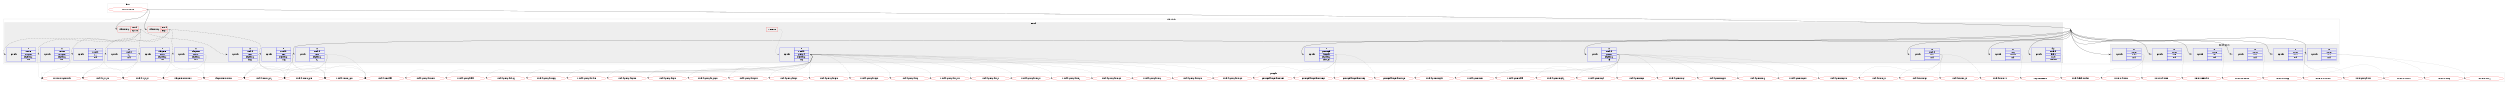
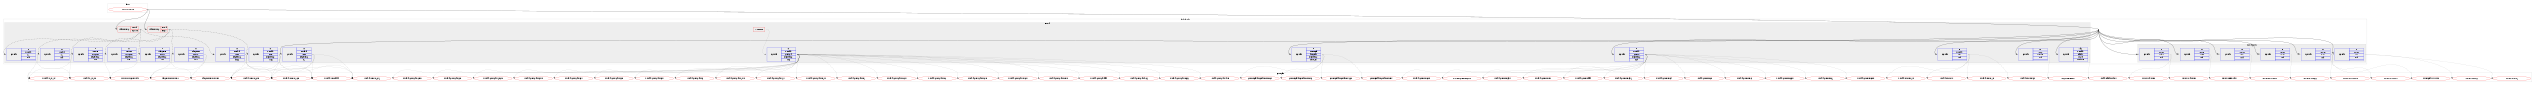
  digraph {
    compound=true
    concentrate=true
    fontname=Helvetica
    fontsize=10
    newrank=true
    rankdir=TB
    ranksep=1.5
    node [color=red fontname=Helvetica fontsize=10]
    edge [arrowhead=vee headport=w style=dotted tailport=e weight=100]
    n1 [label="x11-wm/twm-1.0.8" width=4]
    n2 [color=blue label=<<TABLE BORDER="0" CELLBORDER="1" CELLSPACING="0" CELLPADDING="4" WIDTH="220"><TR><TD ROWSPAN="6" CELLPADDING="30">pack_dep</TD></TR><TR><TD WIDTH="110">no</TD></TR><TR><TD>sys-devel</TD></TR><TR><TD>automake</TD></TR><TR><TD>greaterequal</TD></TR><TR><TD>1.15</TD></TR></TABLE>> shape=none]
    n3 [label=<<TABLE BORDER="0" CELLBORDER="1" CELLSPACING="0" CELLPADDING="4"><TR><TD CELLPADDING="10">any_of_group</TD></TR></TABLE>> shape=none]
    n4 [color=blue label=<<TABLE BORDER="0" CELLBORDER="1" CELLSPACING="0" CELLPADDING="4" WIDTH="220"><TR><TD ROWSPAN="6" CELLPADDING="30">pack_dep</TD></TR><TR><TD WIDTH="110">no</TD></TR><TR><TD>sys-devel</TD></TR><TR><TD>libtool</TD></TR><TR><TD>greaterequal</TD></TR><TR><TD>2.2.6a</TD></TR></TABLE>> shape=none]
    n5 [color=blue label=<<TABLE BORDER="0" CELLBORDER="1" CELLSPACING="0" CELLPADDING="4" WIDTH="220"><TR><TD ROWSPAN="6" CELLPADDING="30">pack_dep</TD></TR><TR><TD WIDTH="110">no</TD></TR><TR><TD>sys-devel</TD></TR><TR><TD>m4</TD></TR><TR><TD>none</TD></TR><TR><TD></TD></TR></TABLE>> shape=none]
    n6 [color=blue label=<<TABLE BORDER="0" CELLBORDER="1" CELLSPACING="0" CELLPADDING="4" WIDTH="220"><TR><TD ROWSPAN="6" CELLPADDING="30">pack_dep</TD></TR><TR><TD WIDTH="110">no</TD></TR><TR><TD>x11-misc</TD></TR><TR><TD>util-macros</TD></TR><TR><TD>greaterequal</TD></TR><TR><TD>1.18</TD></TR></TABLE>> shape=none]
    n7 [color=blue label=<<TABLE BORDER="0" CELLBORDER="1" CELLSPACING="0" CELLPADDING="4" WIDTH="220"><TR><TD ROWSPAN="6" CELLPADDING="30">pack_dep</TD></TR><TR><TD WIDTH="110">no</TD></TR><TR><TD>media-fonts</TD></TR><TR><TD>font-util</TD></TR><TR><TD>greaterequal</TD></TR><TR><TD>1.2.0</TD></TR></TABLE>> shape=none]
    n8 [label=<<TABLE BORDER="0" CELLBORDER="1" CELLSPACING="0" CELLPADDING="4"><TR><TD ROWSPAN="3" CELLPADDING="10">use_conditional</TD></TR><TR><TD>positive</TD></TR><TR><TD>ppc-aix</TD></TR></TABLE>> shape=none]
    n9 [color=blue label=<<TABLE BORDER="0" CELLBORDER="1" CELLSPACING="0" CELLPADDING="4" WIDTH="220"><TR><TD ROWSPAN="6" CELLPADDING="30">pack_dep</TD></TR><TR><TD WIDTH="110">no</TD></TR><TR><TD>sys-devel</TD></TR><TR><TD>libtool</TD></TR><TR><TD>greaterequal</TD></TR><TR><TD>2.2.6a</TD></TR></TABLE>> shape=none]
    n10 [color=blue label=<<TABLE BORDER="0" CELLBORDER="1" CELLSPACING="0" CELLPADDING="4" WIDTH="220"><TR><TD ROWSPAN="6" CELLPADDING="30">pack_dep</TD></TR><TR><TD WIDTH="110">no</TD></TR><TR><TD>sys-devel</TD></TR><TR><TD>m4</TD></TR><TR><TD>none</TD></TR><TR><TD></TD></TR></TABLE>> shape=none]
    n11 [color=blue label=<<TABLE BORDER="0" CELLBORDER="1" CELLSPACING="0" CELLPADDING="4" WIDTH="220"><TR><TD ROWSPAN="6" CELLPADDING="30">pack_dep</TD></TR><TR><TD WIDTH="110">no</TD></TR><TR><TD>x11-misc</TD></TR><TR><TD>util-macros</TD></TR><TR><TD>greaterequal</TD></TR><TR><TD>1.18</TD></TR></TABLE>> shape=none]
    n12 [color=blue label=<<TABLE BORDER="0" CELLBORDER="1" CELLSPACING="0" CELLPADDING="4" WIDTH="220"><TR><TD ROWSPAN="6" CELLPADDING="30">pack_dep</TD></TR><TR><TD WIDTH="110">no</TD></TR><TR><TD>media-fonts</TD></TR><TR><TD>font-util</TD></TR><TR><TD>greaterequal</TD></TR><TR><TD>1.2.0</TD></TR></TABLE>> shape=none]
    n13 [label=<<TABLE BORDER="0" CELLBORDER="1" CELLSPACING="0" CELLPADDING="4"><TR><TD ROWSPAN="3" CELLPADDING="10">use_conditional</TD></TR><TR><TD>positive</TD></TR><TR><TD>x86-winnt</TD></TR></TABLE>> shape=none]
    n14 [color=blue label=<<TABLE BORDER="0" CELLBORDER="1" CELLSPACING="0" CELLPADDING="4" WIDTH="220"><TR><TD ROWSPAN="6" CELLPADDING="30">pack_dep</TD></TR><TR><TD WIDTH="110">no</TD></TR><TR><TD>app-portage</TD></TR><TR><TD>elt-patches</TD></TR><TR><TD>greaterequal</TD></TR><TR><TD>20170422</TD></TR></TABLE>> shape=none]
    n15 [color=blue label=<<TABLE BORDER="0" CELLBORDER="1" CELLSPACING="0" CELLPADDING="4" WIDTH="220"><TR><TD ROWSPAN="6" CELLPADDING="30">pack_dep</TD></TR><TR><TD WIDTH="110">no</TD></TR><TR><TD>sys-devel</TD></TR><TR><TD>autoconf</TD></TR><TR><TD>greaterequal</TD></TR><TR><TD>2.69</TD></TR></TABLE>> shape=none]
    n16 [color=blue label=<<TABLE BORDER="0" CELLBORDER="1" CELLSPACING="0" CELLPADDING="4" WIDTH="220"><TR><TD ROWSPAN="6" CELLPADDING="30">pack_dep</TD></TR><TR><TD WIDTH="110">no</TD></TR><TR><TD>sys-devel</TD></TR><TR><TD>bison</TD></TR><TR><TD>none</TD></TR><TR><TD></TD></TR></TABLE>> shape=none]
    n17 [color=blue label=<<TABLE BORDER="0" CELLBORDER="1" CELLSPACING="0" CELLPADDING="4" WIDTH="220"><TR><TD ROWSPAN="6" CELLPADDING="30">pack_dep</TD></TR><TR><TD WIDTH="110">no</TD></TR><TR><TD>sys-devel</TD></TR><TR><TD>libtool</TD></TR><TR><TD>greaterequal</TD></TR><TR><TD>2.4</TD></TR></TABLE>> shape=none]
    n18 [color=blue label=<<TABLE BORDER="0" CELLBORDER="1" CELLSPACING="0" CELLPADDING="4" WIDTH="220"><TR><TD ROWSPAN="6" CELLPADDING="30">pack_dep</TD></TR><TR><TD WIDTH="110">no</TD></TR><TR><TD>virtual</TD></TR><TR><TD>pkgconfig</TD></TR><TR><TD>none</TD></TR><TR><TD></TD></TR></TABLE>> shape=none]
    n19 [color=blue label=<<TABLE BORDER="0" CELLBORDER="1" CELLSPACING="0" CELLPADDING="4" WIDTH="220"><TR><TD ROWSPAN="6" CELLPADDING="30">pack_dep</TD></TR><TR><TD WIDTH="110">weak</TD></TR><TR><TD>sys-devel</TD></TR><TR><TD>gettext</TD></TR><TR><TD>smaller</TD></TR><TR><TD>0.18.1.1-r3</TD></TR></TABLE>> shape=none]
    n20 [color=blue label=<<TABLE BORDER="0" CELLBORDER="1" CELLSPACING="0" CELLPADDING="4" WIDTH="220"><TR><TD ROWSPAN="6" CELLPADDING="30">pack_dep</TD></TR><TR><TD WIDTH="110">no</TD></TR><TR><TD>x11-libs</TD></TR><TR><TD>libXext</TD></TR><TR><TD>none</TD></TR><TR><TD></TD></TR></TABLE>> shape=none]
    n21 [color=blue label=<<TABLE BORDER="0" CELLBORDER="1" CELLSPACING="0" CELLPADDING="4" WIDTH="220"><TR><TD ROWSPAN="6" CELLPADDING="30">pack_dep</TD></TR><TR><TD WIDTH="110">no</TD></TR><TR><TD>x11-libs</TD></TR><TR><TD>libICE</TD></TR><TR><TD>none</TD></TR><TR><TD></TD></TR></TABLE>> shape=none]
    n22 [color=blue label=<<TABLE BORDER="0" CELLBORDER="1" CELLSPACING="0" CELLPADDING="4" WIDTH="220"><TR><TD ROWSPAN="6" CELLPADDING="30">pack_dep</TD></TR><TR><TD WIDTH="110">no</TD></TR><TR><TD>x11-libs</TD></TR><TR><TD>libSM</TD></TR><TR><TD>none</TD></TR><TR><TD></TD></TR></TABLE>> shape=none]
    n23 [color=blue label=<<TABLE BORDER="0" CELLBORDER="1" CELLSPACING="0" CELLPADDING="4" WIDTH="220"><TR><TD ROWSPAN="6" CELLPADDING="30">pack_dep</TD></TR><TR><TD WIDTH="110">no</TD></TR><TR><TD>x11-libs</TD></TR><TR><TD>libX11</TD></TR><TR><TD>none</TD></TR><TR><TD></TD></TR></TABLE>> shape=none]
    n24 [color=blue label=<<TABLE BORDER="0" CELLBORDER="1" CELLSPACING="0" CELLPADDING="4" WIDTH="220"><TR><TD ROWSPAN="6" CELLPADDING="30">pack_dep</TD></TR><TR><TD WIDTH="110">no</TD></TR><TR><TD>x11-libs</TD></TR><TR><TD>libXmu</TD></TR><TR><TD>none</TD></TR><TR><TD></TD></TR></TABLE>> shape=none]
    n25 [color=blue label=<<TABLE BORDER="0" CELLBORDER="1" CELLSPACING="0" CELLPADDING="4" WIDTH="220"><TR><TD ROWSPAN="6" CELLPADDING="30">pack_dep</TD></TR><TR><TD WIDTH="110">no</TD></TR><TR><TD>x11-libs</TD></TR><TR><TD>libXt</TD></TR><TR><TD>none</TD></TR><TR><TD></TD></TR></TABLE>> shape=none]
    n26 [label="sys-devel/automake-1.10.3-r1" width=4]
    n27 [label="sys-devel/automake-1.11.6-r1" width=4]
    n28 [label="sys-devel/automake-1.11.6-r2" width=4]
    n29 [label="sys-devel/automake-1.12.6" width=4]
    n30 [label="sys-devel/automake-1.12.6-r1" width=4]
    n31 [label="sys-devel/automake-1.13.4" width=4]
    n32 [label="sys-devel/automake-1.13.4-r1" width=4]
    n33 [label="sys-devel/automake-1.14.1" width=4]
    n34 [label="sys-devel/automake-1.14.1-r1" width=4]
    n35 [label="sys-devel/automake-1.15" width=4]
    n36 [label="sys-devel/automake-1.15-r1" width=4]
    n37 [label="sys-devel/automake-1.15-r2" width=4]
    n38 [label="sys-devel/automake-1.15.1" width=4]
    n39 [label="sys-devel/automake-1.15.1-r1" width=4]
    n40 [label="sys-devel/automake-1.4_p6-r2" width=4]
    n41 [label="sys-devel/automake-1.5-r2" width=4]
    n42 [label="sys-devel/automake-1.6.3-r2" width=4]
    n43 [label="sys-devel/automake-1.7.9-r3" width=4]
    n44 [label="sys-devel/automake-1.8.5-r5" width=4]
    n45 [label="sys-devel/automake-1.9.6-r4" width=4]
    n46 [label="sys-devel/automake-9999" width=4]
    n47 [label="sys-devel/libtool-2.4.6-r2" width=4]
    n48 [label="sys-devel/libtool-2.4.6-r3" width=4]
    n49 [label="sys-devel/libtool-2.4.6-r4" width=4]
    n50 [label="sys-devel/libtool-9999" width=4]
    n51 [label="sys-devel/m4-1.4.17" width=4]
    n52 [label="sys-devel/m4-1.4.18" width=4]
    n53 [label="x11-misc/util-macros-1.19.1" width=4]
    n54 [label="media-fonts/font-util-1.3.0" width=4]
    n55 [label="media-fonts/font-util-1.3.1" width=4]
    n56 [label="app-portage/elt-patches-20170317" width=4]
    n57 [label="app-portage/elt-patches-20170422" width=4]
    n58 [label="app-portage/elt-patches-20170815" width=4]
    n59 [label="app-portage/elt-patches-20170826.1" width=4]
    n60 [label="sys-devel/autoconf-2.13" width=4]
    n61 [label="sys-devel/autoconf-2.59-r7" width=4]
-   n62 [label="sys-devel/autoconf-2.61-r2" width=4]
+   n62 [label="sys-libtool/autoconf-2.61-r2" width=4]
    n63 [label="sys-devel/autoconf-2.62-r1" width=4]
+   n64 [label="sys-devel/autoconf-2.63-r1" width=4]
    n65 [label="sys-devel/autoconf-2.64" width=4]
    n66 [label="sys-devel/autoconf-2.65-r1" width=4]
    n67 [label="sys-devel/autoconf-2.67" width=4]
    n68 [label="sys-devel/autoconf-2.68" width=4]
    n69 [label="sys-devel/autoconf-2.69" width=4]
    n70 [label="sys-devel/autoconf-2.69-r4" width=4]
    n71 [label="sys-devel/autoconf-9999" width=4]
    n72 [label="sys-devel/bison-1.875d" width=4]
    n73 [label="sys-devel/bison-2.4.3" width=4]
    n74 [label="sys-devel/bison-2.7.1" width=4]
    n75 [label="sys-devel/bison-3.0.4-r1" width=4]
    n76 [label="x11-libs/libSM-1.2.2-r1" width=4]
    n77 [label="virtual/pkgconfig-0-r1" width=4]
    n78 [label="sys-devel/gettext-0.19.8.1" width=4]
    n79 [label="x13-libs/libICE-1.0.9-r1" width=4]
    n80 [label="x11-libs/libX11-1.6.5" width=4]
    n81 [label="x11-libs/libXext-1.3.2" width=4]
    n82 [label="x11-libs/libXext-1.3.3" width=4]
-   n83 [label="x11-libs/automake-1.1.1" width=4]
+   n83 [label="x11-libs/libXmu-1.1.1" width=4]
    n84 [label="x11-libs/libXmu-1.1.1-r1" width=4]
-   n85 [label="x11-libs/libXmu-1.1.2" width=4]
+   n85 [label="x11-portage/libXmu-1.1.2" width=4]
    n86 [label="x11-libs/libXt-1.1.4" width=4]
    n87 [label="x11-libs/libXt-1.1.5" width=4]
    subgraph cluster_1 {
      color=gray
      label=<<i>ebuild</i>>
      rank=same
      n1
    }
    subgraph cluster_2 {
      color=gray
      label=<<i>dependencies</i>>
      subgraph cluster_3 {
        color=gray
        fillcolor="#eeeeee"
        label=<<i>compile</i>>
        style=filled
        subgraph sub_4 {
          color=gray
          fillcolor="#eeeeee"
          label=<<i>compile</i>>
          style=filled
          n3
          subgraph sub_5 {
            color=gray
            fillcolor="#eeeeee"
            label=<<i>compile</i>>
            style=filled
            n2
          }
        }
        subgraph sub_6 {
          color=gray
          fillcolor="#eeeeee"
          label=<<i>compile</i>>
          style=filled
          n8
          subgraph sub_7 {
            color=gray
            fillcolor="#eeeeee"
            label=<<i>compile</i>>
            style=filled
            n4
          }
          subgraph sub_8 {
            color=gray
            fillcolor="#eeeeee"
            label=<<i>compile</i>>
            style=filled
            n5
          }
          subgraph sub_9 {
            color=gray
            fillcolor="#eeeeee"
            label=<<i>compile</i>>
            style=filled
            n6
          }
          subgraph sub_10 {
            color=gray
            fillcolor="#eeeeee"
            label=<<i>compile</i>>
            style=filled
            n7
          }
        }
        subgraph sub_11 {
          color=gray
          fillcolor="#eeeeee"
          label=<<i>compile</i>>
          style=filled
          n13
          subgraph sub_12 {
            color=gray
            fillcolor="#eeeeee"
            label=<<i>compile</i>>
            style=filled
            n9
          }
          subgraph sub_13 {
            color=gray
            fillcolor="#eeeeee"
            label=<<i>compile</i>>
            style=filled
            n10
          }
          subgraph sub_14 {
            color=gray
            fillcolor="#eeeeee"
            label=<<i>compile</i>>
            style=filled
            n11
          }
          subgraph sub_15 {
            color=gray
            fillcolor="#eeeeee"
            label=<<i>compile</i>>
            style=filled
            n12
          }
        }
        subgraph sub_16 {
          color=gray
          fillcolor="#eeeeee"
          label=<<i>compile</i>>
          style=filled
          n14
        }
        subgraph sub_17 {
          color=gray
          fillcolor="#eeeeee"
          label=<<i>compile</i>>
          style=filled
          n15
        }
        subgraph sub_18 {
          color=gray
          fillcolor="#eeeeee"
          label=<<i>compile</i>>
          style=filled
          n16
        }
        subgraph sub_19 {
          color=gray
          fillcolor="#eeeeee"
          label=<<i>compile</i>>
          style=filled
          n17
        }
        subgraph sub_20 {
          color=gray
          fillcolor="#eeeeee"
          label=<<i>compile</i>>
          style=filled
          n18
        }
        subgraph sub_21 {
          color=gray
          fillcolor="#eeeeee"
          label=<<i>compile</i>>
          style=filled
          n19
        }
      }
      subgraph cluster_22 {
        color=gray
        fillcolor="#eeeeee"
        label=<<i>compile and run</i>>
        style=filled
        subgraph sub_23 {
          color=gray
          fillcolor="#eeeeee"
          label=<<i>compile and run</i>>
          style=filled
          n20
        }
        subgraph sub_24 {
          color=gray
          fillcolor="#eeeeee"
          label=<<i>compile and run</i>>
          style=filled
          n21
        }
        subgraph sub_25 {
          color=gray
          fillcolor="#eeeeee"
          label=<<i>compile and run</i>>
          style=filled
          n22
        }
        subgraph sub_26 {
          color=gray
          fillcolor="#eeeeee"
          label=<<i>compile and run</i>>
          style=filled
          n23
        }
        subgraph sub_27 {
          color=gray
          fillcolor="#eeeeee"
          label=<<i>compile and run</i>>
          style=filled
          n24
        }
        subgraph sub_28 {
          color=gray
          fillcolor="#eeeeee"
          label=<<i>compile and run</i>>
          style=filled
          n25
        }
      }
      subgraph cluster_29 {
        color=gray
        fillcolor="#eeeeee"
        label=<<i>run</i>>
        style=filled
      }
    }
    subgraph cluster_30 {
      color=gray
      label=<<i>candidates</i>>
      rank=same
      subgraph sub_31 {
        color=black
        label=<<i>candidates</i>>
        nodesep=1
        rank=same
        n26
        n27
        n28
        n29
        n30
        n31
        n32
        n33
        n34
        n35
        n36
        n37
        n38
        n39
        n40
        n41
        n42
        n43
        n44
        n45
        n46
      }
      subgraph sub_32 {
        color=black
        label=<<i>candidates</i>>
        nodesep=1
        rank=same
        n47
        n48
        n49
        n50
      }
      subgraph sub_33 {
        color=black
        label=<<i>candidates</i>>
        nodesep=1
        rank=same
        n51
        n52
      }
      subgraph sub_34 {
        color=black
        label=<<i>candidates</i>>
        nodesep=1
        rank=same
        n53
      }
      subgraph sub_35 {
        color=black
        label=<<i>candidates</i>>
        nodesep=1
        rank=same
        n54
        n55
      }
      subgraph sub_36 {
        color=black
        label=<<i>candidates</i>>
        nodesep=1
        rank=same
        n47
        n48
        n49
        n50
      }
      subgraph sub_37 {
        color=black
        label=<<i>candidates</i>>
        nodesep=1
        rank=same
        n51
        n52
      }
      subgraph sub_38 {
        color=black
        label=<<i>candidates</i>>
        nodesep=1
        rank=same
        n53
      }
      subgraph sub_39 {
        color=black
        label=<<i>candidates</i>>
        nodesep=1
        rank=same
        n54
        n55
      }
      subgraph sub_40 {
        color=black
        label=<<i>candidates</i>>
        nodesep=1
        rank=same
        n56
        n57
        n58
        n59
      }
      subgraph sub_41 {
        color=black
        label=<<i>candidates</i>>
        nodesep=1
        rank=same
        n60
        n61
        n62
        n63
+       n64
        n65
        n66
        n67
        n68
        n69
        n70
        n71
      }
      subgraph sub_42 {
        color=black
        label=<<i>candidates</i>>
        nodesep=1
        rank=same
        n72
        n73
        n74
        n75
      }
      subgraph sub_43 {
        color=black
        label=<<i>candidates</i>>
        nodesep=1
        rank=same
        n76
      }
      subgraph sub_44 {
        color=black
        label=<<i>candidates</i>>
        nodesep=1
        rank=same
        n47
        n48
        n49
        n50
      }
      subgraph sub_45 {
        color=black
        label=<<i>candidates</i>>
        nodesep=1
        rank=same
        n77
      }
      subgraph sub_46 {
        color=black
        label=<<i>candidates</i>>
        nodesep=1
        rank=same
        n78
      }
      subgraph sub_47 {
        color=black
        label=<<i>candidates</i>>
        nodesep=1
        rank=same
        n79
      }
      subgraph sub_48 {
        color=black
        label=<<i>candidates</i>>
        nodesep=1
        rank=same
        n80
      }
      subgraph sub_49 {
        color=black
        label=<<i>candidates</i>>
        nodesep=1
        rank=same
        n81
        n82
      }
      subgraph sub_50 {
        color=black
        label=<<i>candidates</i>>
        nodesep=1
        rank=same
        n83
        n84
        n85
      }
      subgraph sub_51 {
        color=black
        label=<<i>candidates</i>>
        nodesep=1
        rank=same
        n86
        n87
      }
    }
    n1 -> n8 [style=solid weight=20]
    n1 -> n13 [style=solid weight=20]
    n1 -> n14 [style=solid weight=20]
    n1 -> n15 [style=solid weight=20]
    n1 -> n16 [style=solid weight=20]
    n1 -> n17 [style=solid weight=20]
    n1 -> n18 [style=solid weight=20]
    n1 -> n19 [style=solid weight=20]
    n1 -> n20 [arrowhead=odotvee style=solid weight=20]
    n1 -> n21 [arrowhead=odotvee style=solid weight=20]
    n1 -> n22 [arrowhead=odotvee style=solid weight=20]
    n1 -> n23 [arrowhead=odotvee style=solid weight=20]
    n1 -> n24 [arrowhead=odotvee style=solid weight=20]
    n1 -> n25 [arrowhead=odotvee style=solid weight=20]
    n2 -> n26
    n2 -> n27
    n2 -> n28
    n2 -> n29
    n2 -> n30
    n2 -> n31
    n2 -> n32
    n2 -> n33
    n2 -> n34
    n2 -> n35
    n2 -> n36
    n2 -> n37
    n2 -> n38
    n2 -> n39
    n2 -> n40
    n2 -> n41
    n2 -> n42
    n2 -> n43
    n2 -> n44
    n2 -> n45
    n2 -> n46
    n3 -> n2 [arrowhead=oinv weight=20]
    n4 -> n47
    n4 -> n48
    n4 -> n49
    n4 -> n50
    n5 -> n51
    n5 -> n52
    n6 -> n53
    n7 -> n54
    n7 -> n55
    n8 -> n4 [style=dashed weight=20]
    n8 -> n5 [style=dashed weight=20]
    n8 -> n6 [style=dashed weight=20]
    n8 -> n7 [style=dashed weight=20]
    n9 -> n47
    n9 -> n48
    n9 -> n49
    n9 -> n50
    n10 -> n51
    n10 -> n52
    n11 -> n53
    n12 -> n54
    n12 -> n55
    n13 -> n9 [style=dashed weight=20]
    n13 -> n10 [style=dashed weight=20]
    n13 -> n11 [style=dashed weight=20]
    n13 -> n12 [style=dashed weight=20]
    n14 -> n56
    n14 -> n57
    n14 -> n58
    n14 -> n59
    n15 -> n60
    n15 -> n61
    n15 -> n62
    n15 -> n63
+   n15 -> n64
    n15 -> n65
    n15 -> n66
    n15 -> n67
    n15 -> n68
    n15 -> n69
    n15 -> n70
    n15 -> n71
    n16 -> n72
    n16 -> n73
    n16 -> n74
    n16 -> n75
    n17 -> n47
    n17 -> n48
    n17 -> n49
    n17 -> n50
    n18 -> n77
    n19 -> n78
    n20 -> n81
    n20 -> n82
    n21 -> n79
    n22 -> n76
    n23 -> n80
    n24 -> n83
    n24 -> n84
    n24 -> n85
    n25 -> n86
    n25 -> n87
  }
